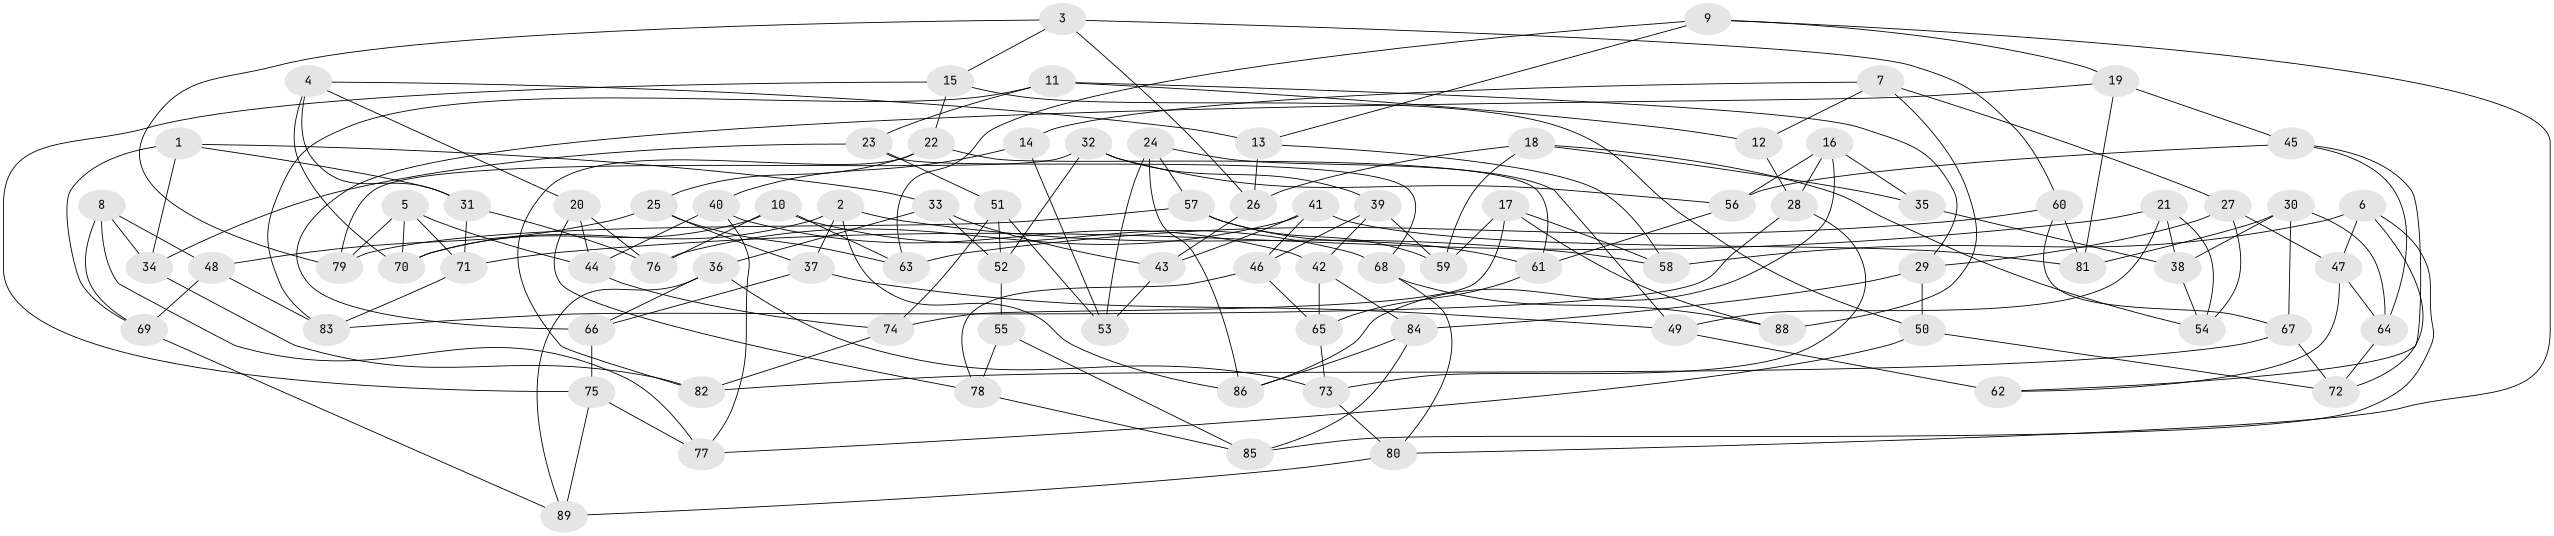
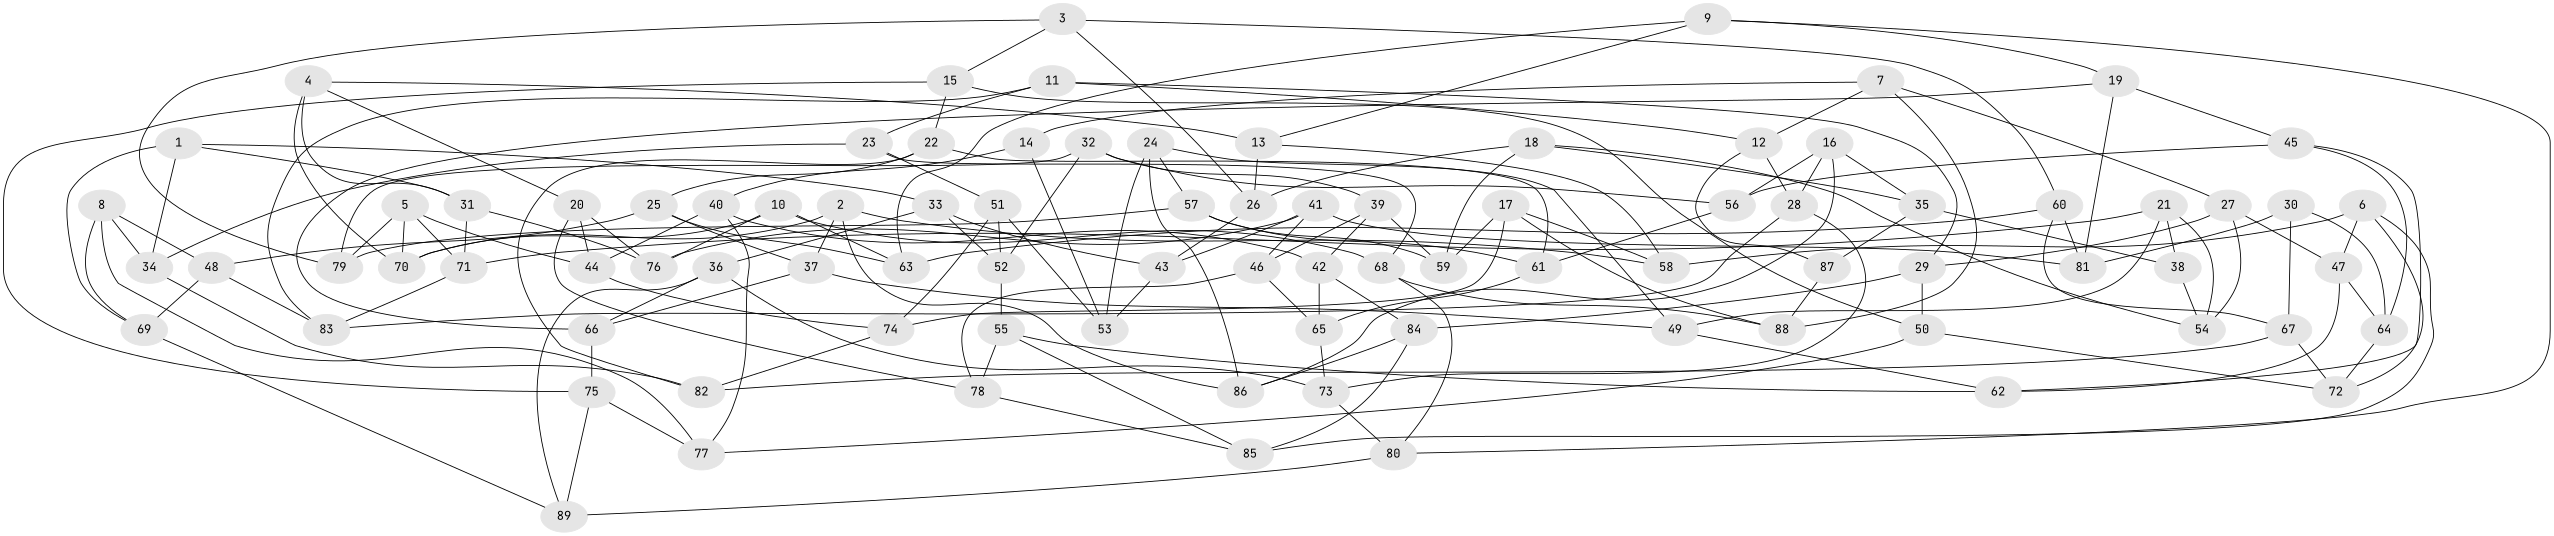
  graph {
    fontname="JetBrains Mono"
    node [color=gray90 fontname="JetBrains Mono" style=filled]
    edge [fontname="JetBrains Mono"]
    1
    31
    33
    34
    69
    71
    76
    43
    52
    36
    82
    89
    2
    37
    58
    70
    86
    66
    49
    3
    15
    26
    60
    79
    22
    50
    75
    63
    81
    67
    4
    13
    20
    44
    78
    5
    74
    83
    6
    47
    72
    85
    64
    62
    7
    12
    14
    27
    88
    28
+   87
    40
    53
    29
    54
    8
    48
    77
    9
    19
    80
    45
    10
    68
    11
    23
    51
    84
    73
    42
    25
    61
    16
    35
    56
    38
    17
    59
    18
    21
    65
    24
    57
    30
    32
    39
    46
    55
    41
    1 -- 31
    1 -- 33
    1 -- 34
    1 -- 69
    31 -- 71
    31 -- 76
    33 -- 43
    33 -- 52
    33 -- 36
    34 -- 82
    69 -- 89
    71 -- 83
    43 -- 53
    52 -- 55
    36 -- 89
    36 -- 66
    36 -- 73
    2 -- 37
    2 -- 58
    2 -- 70
    2 -- 86
    37 -- 66
    37 -- 49
    66 -- 75
    49 -- 62
    3 -- 15
    3 -- 26
    3 -- 60
    3 -- 79
    15 -- 22
    15 -- 50
    15 -- 75
    26 -- 43
    60 -- 63
    60 -- 81
    60 -- 67
    22 -- 82
    22 -- 25
    22 -- 61
    50 -- 72
    50 -- 77
    75 -- 89
    75 -- 77
    67 -- 82
    67 -- 72
    4 -- 31
    4 -- 70
    4 -- 13
    4 -- 20
    13 -- 58
    13 -- 26
    20 -- 76
    20 -- 44
    20 -- 78
    44 -- 74
    78 -- 85
    5 -- 71
    5 -- 70
    5 -- 79
    5 -- 44
    74 -- 82
    6 -- 58
    6 -- 47
    6 -- 72
    6 -- 85
    47 -- 64
    47 -- 62
    64 -- 72
    7 -- 12
    7 -- 14
    7 -- 27
    7 -- 88
    12 -- 28
+   12 -- 87
    14 -- 40
    14 -- 53
    27 -- 47
    27 -- 29
    27 -- 54
    28 -- 83
    28 -- 73
+   87 -- 88
    40 -- 44
    40 -- 77
    40 -- 42
    29 -- 50
    29 -- 84
    8 -- 34
    8 -- 69
    8 -- 48
    8 -- 77
    48 -- 69
    48 -- 83
    9 -- 63
    9 -- 13
    9 -- 19
    9 -- 80
    19 -- 66
    19 -- 81
    19 -- 45
    80 -- 89
    45 -- 64
    45 -- 62
    45 -- 56
    10 -- 76
    10 -- 70
    10 -- 63
    10 -- 68
    68 -- 88
    68 -- 80
    11 -- 83
    11 -- 12
    11 -- 29
    11 -- 23
    23 -- 34
    23 -- 68
    23 -- 51
    51 -- 52
    51 -- 74
    51 -- 53
    84 -- 86
    84 -- 85
    73 -- 80
    42 -- 84
    42 -- 65
    25 -- 37
    25 -- 63
    25 -- 48
    61 -- 65
    16 -- 86
    16 -- 28
    16 -- 35
    16 -- 56
+   35 -- 87
    35 -- 38
    56 -- 61
    38 -- 54
    17 -- 58
    17 -- 74
    17 -- 88
    17 -- 59
    18 -- 26
    18 -- 54
    18 -- 35
    18 -- 59
    21 -- 71
    21 -- 49
    21 -- 54
    21 -- 38
    65 -- 73
    24 -- 86
    24 -- 49
    24 -- 53
    24 -- 57
    57 -- 79
    57 -- 61
    57 -- 59
    30 -- 81
    30 -- 67
    30 -- 64
-   30 -- 38
    32 -- 52
    32 -- 79
    32 -- 56
    32 -- 39
    39 -- 42
    39 -- 59
    39 -- 46
    46 -- 78
    46 -- 65
    55 -- 78
    55 -- 85
+   55 -- 62
    41 -- 76
    41 -- 43
    41 -- 81
    41 -- 46
  }
